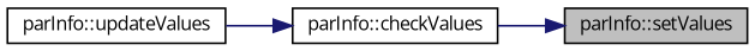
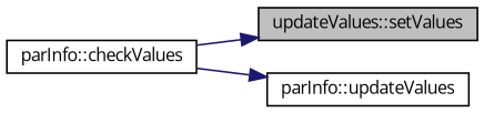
  digraph {
    fontname="Open Sans"
    rankdir=LR
    node [color=black fillcolor=white fontname="Open Sans" fontsize=10 shape=record style=filled]
    edge [color=midnightblue fontname="Open Sans" fontsize=10 labelfontname=Helvetica labelfontsize=10 style=solid]
-   n1 [fillcolor=grey75 fontcolor=black height=0.2 label="parInfo::setValues" width=0.4]
+   n1 [fillcolor=grey75 fontcolor=black height=0.2 label="updateValues::setValues" width=0.4]
    n2 [height=0.2 label="parInfo::checkValues" width=0.4]
    n3 [height=0.2 label="parInfo::updateValues" width=0.4]
    n2 -> n1
-   n3 -> n2
+   n2 -> n3
  }
